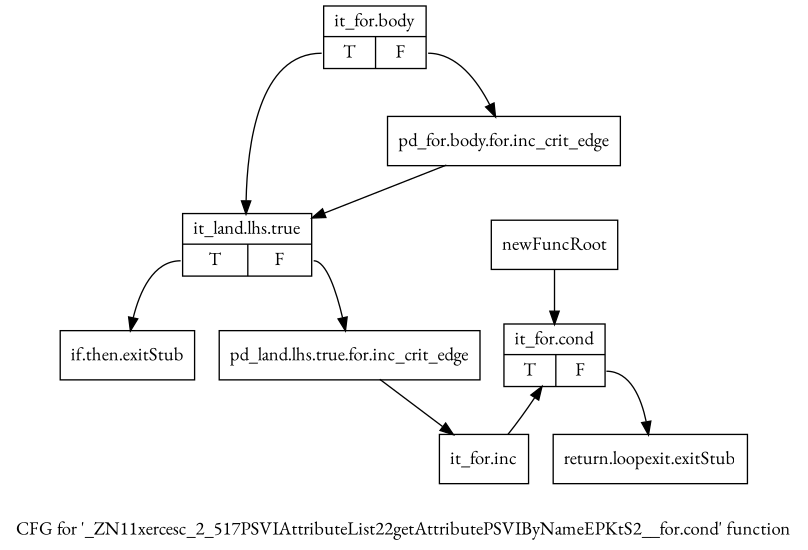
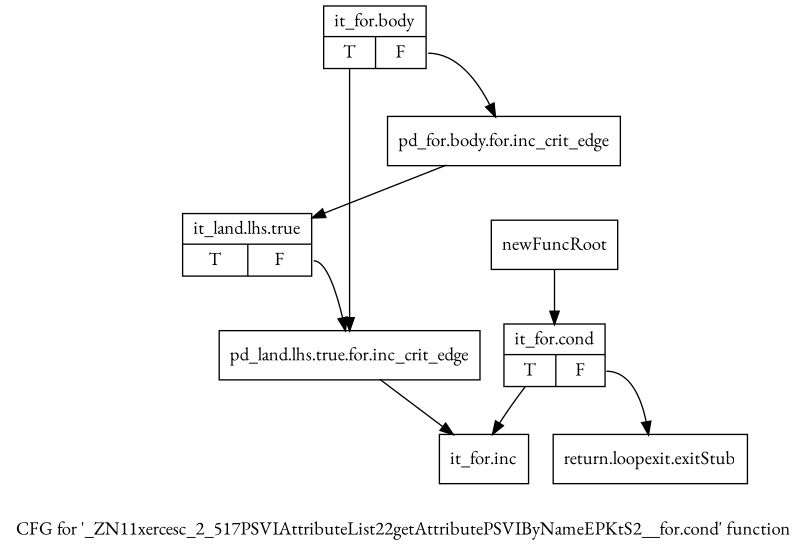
  digraph {
    fontname="EB Garamond"
    label="CFG for '_ZN11xercesc_2_517PSVIAttributeList22getAttributePSVIByNameEPKtS2__for.cond' function"
    node [fontname="EB Garamond" shape=record]
    edge [fontname="EB Garamond"]
    n1 [label="{newFuncRoot}"]
    n2 [label="{it_for.cond|{<s0>T|<s1>F}}"]
    n3 [label="{return.loopexit.exitStub}"]
    n4 [label="{it_for.body|{<s0>T|<s1>F}}"]
    n5 [label="{it_land.lhs.true|{<s0>T|<s1>F}}"]
    n6 [label="{pd_for.body.for.inc_crit_edge}"]
-   n7 [label="{if.then.exitStub}"]
    n8 [label="{pd_land.lhs.true.for.inc_crit_edge}"]
    n9 [label="{it_for.inc}"]
    n1 -> n2
    n2 -> n3 [tailport=s1]
-   n4 -> n5 [tailport=s0]
+   n4 -> n8 [tailport=s0]
    n4 -> n6 [tailport=s1]
-   n5 -> n7 [tailport=s0]
    n5 -> n8 [tailport=s1]
    n6 -> n5
    n8 -> n9
-   n9 -> n2
+   n2 -> n9
  }
